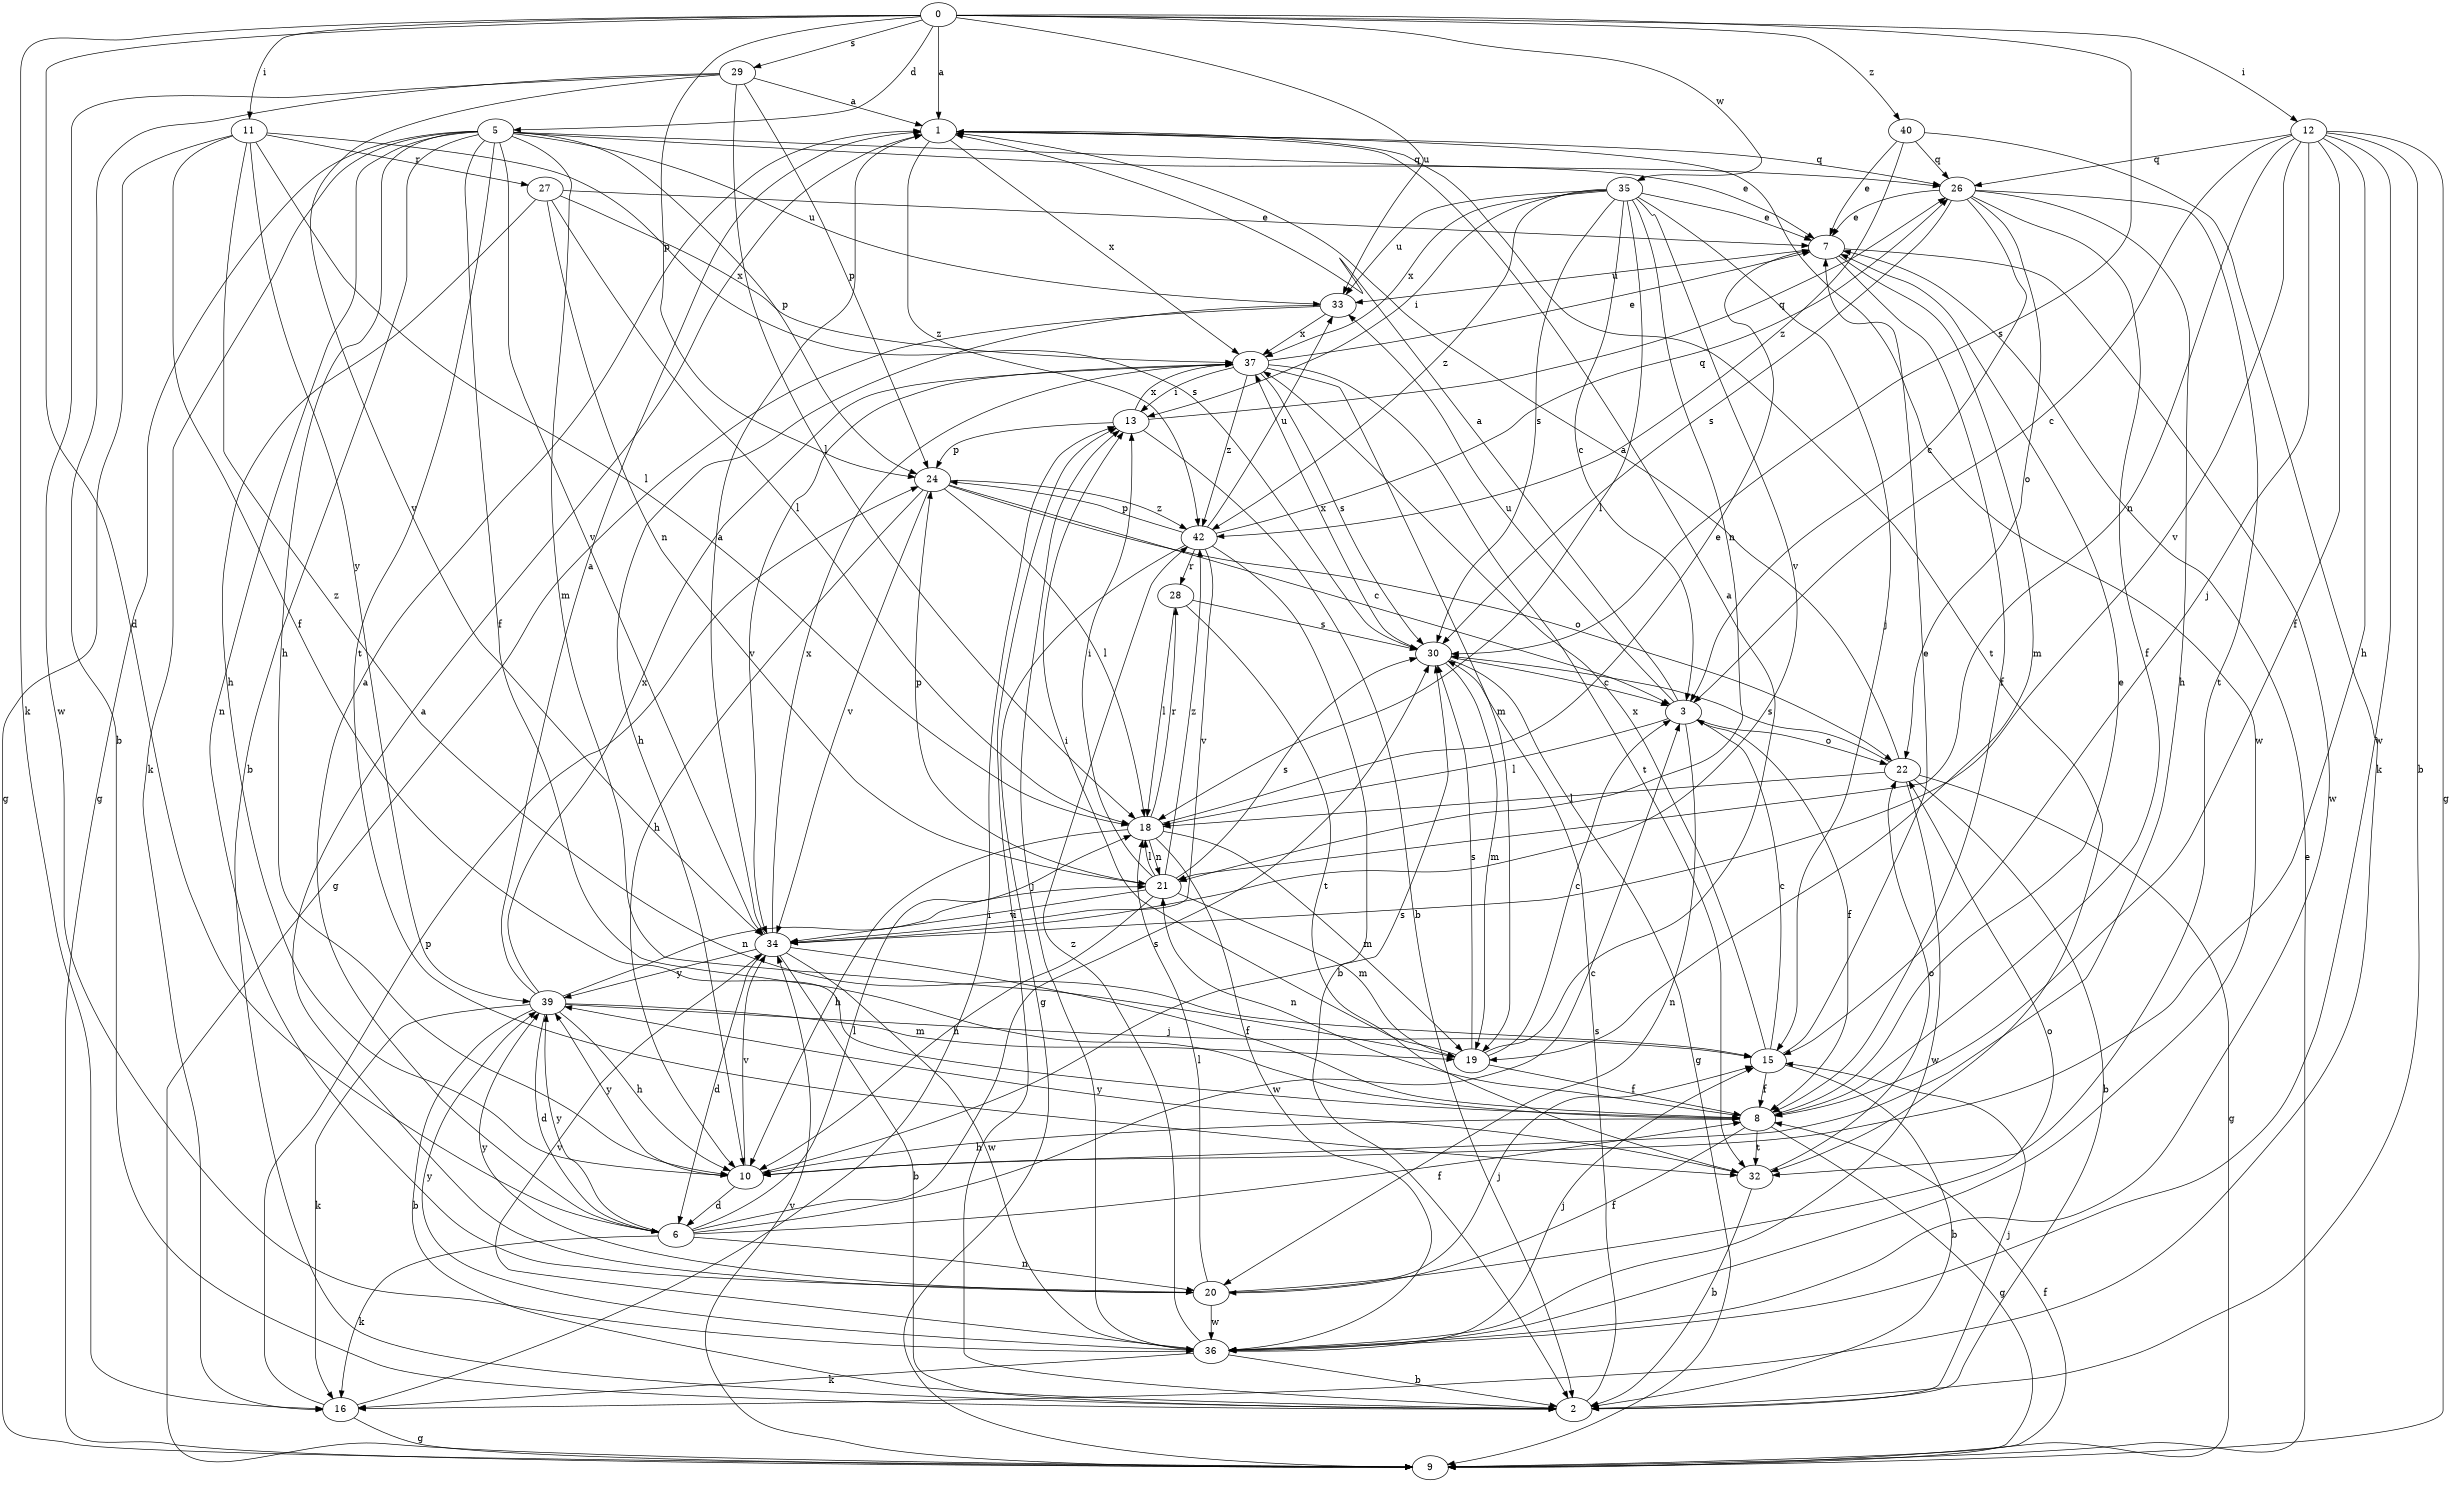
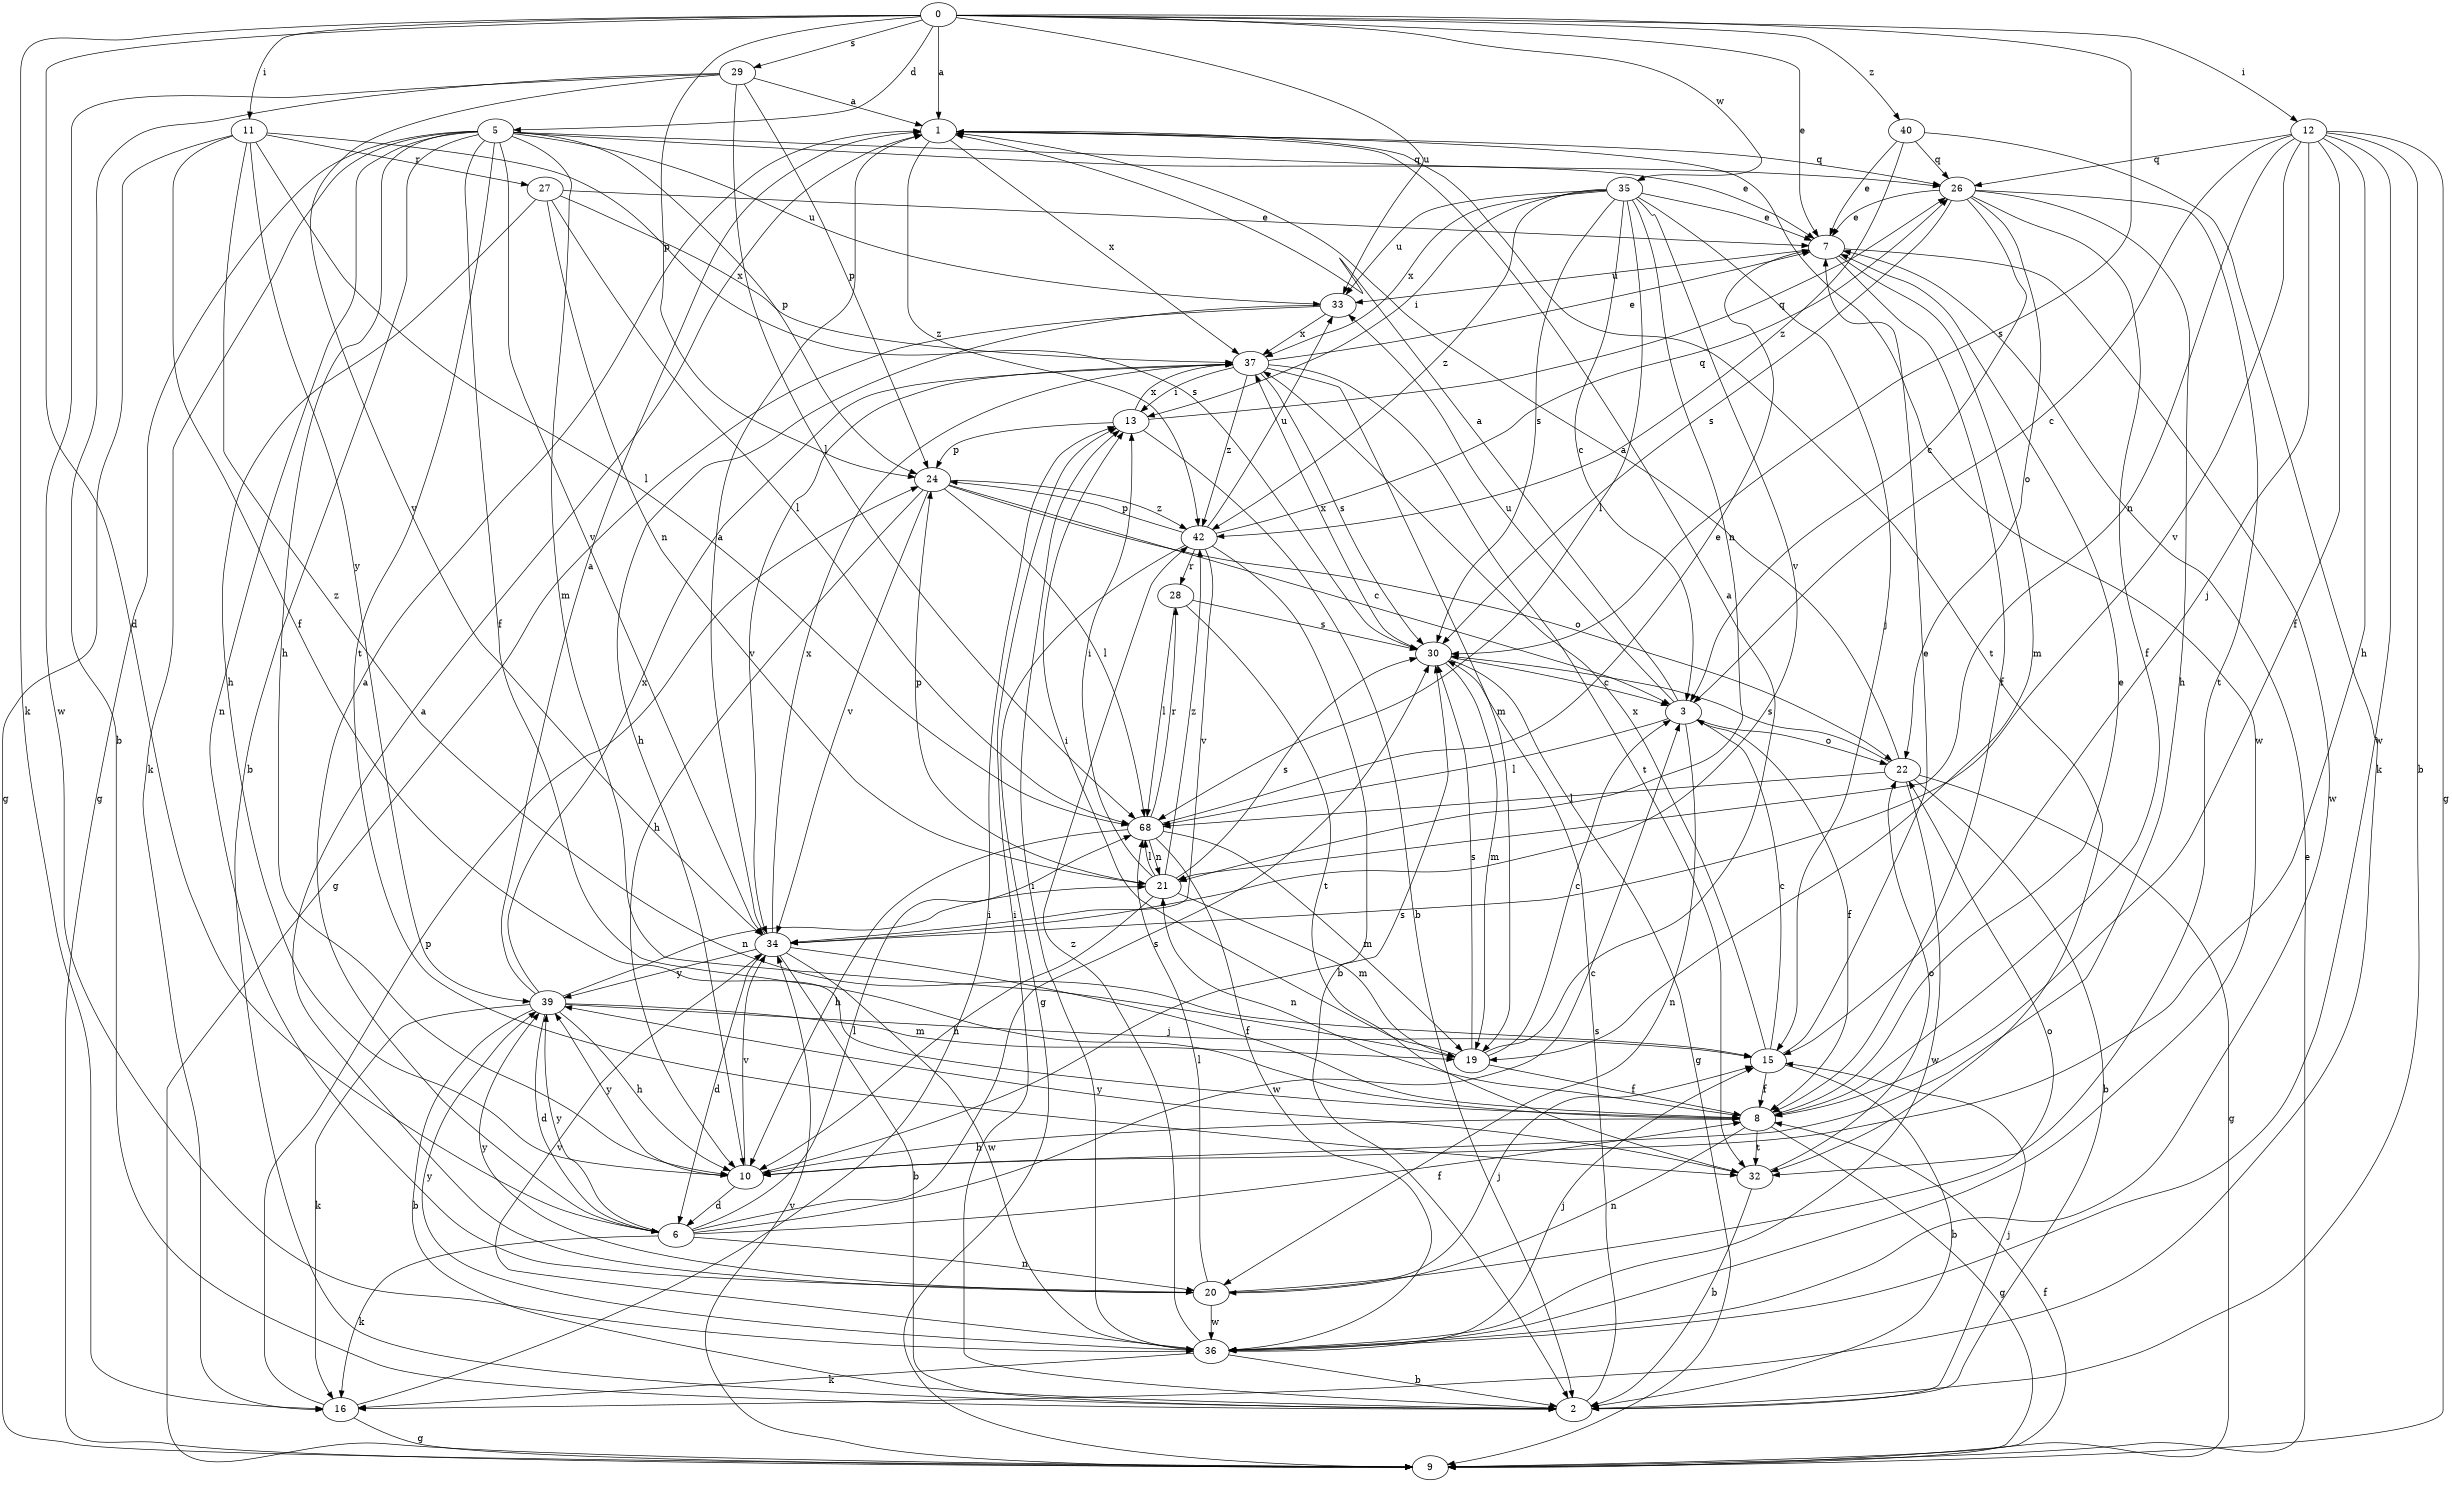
  strict digraph {
    0
    1
    5
    6
    7
    11
    12
    16
    24
    29
    30
    33
    35
    40
    26
    32
    36
    n18 [label=37]
    42
    2
    8
    20
    9
    10
    19
    34
    3
-   18
+   18 [label=68]
    39
    15
    27
    21
    13
    22
    28
    0 -> 1 [label=a]
    0 -> 5 [label=d]
    0 -> 6 [label=d]
+   0 -> 7 [label=e]
    0 -> 11 [label=i]
    0 -> 12 [label=i]
    0 -> 16 [label=k]
    0 -> 24 [label=p]
    0 -> 29 [label=s]
    0 -> 30 [label=s]
    0 -> 33 [label=u]
    0 -> 35 [label=w]
    0 -> 40 [label=z]
    1 -> 26 [label=q]
    1 -> 32 [label=t]
    1 -> 36 [label=w]
    1 -> n18 [label=x]
    1 -> 42 [label=z]
    5 -> 7 [label=e]
    5 -> 16 [label=k]
    5 -> 24 [label=p]
    5 -> 33 [label=u]
    5 -> 26 [label=q]
    5 -> 32 [label=t]
    5 -> 2 [label=b]
    5 -> 8 [label=f]
    5 -> 20 [label=n]
    5 -> 9 [label=g]
    5 -> 10 [label=h]
    5 -> 19 [label=m]
    5 -> 34 [label=v]
    6 -> 1 [label=a]
    6 -> 16 [label=k]
    6 -> 30 [label=s]
    6 -> 8 [label=f]
    6 -> 20 [label=n]
    6 -> 3 [label=c]
    6 -> 18 [label=l]
    6 -> 39 [label=y]
    7 -> 33 [label=u]
    7 -> 36 [label=w]
    7 -> 8 [label=f]
    7 -> 19 [label=m]
    11 -> 30 [label=s]
    11 -> 8 [label=f]
    11 -> 9 [label=g]
    11 -> 18 [label=l]
    11 -> 39 [label=y]
    11 -> 15 [label=z]
    11 -> 27 [label=r]
    12 -> 26 [label=q]
    12 -> 36 [label=w]
    12 -> 2 [label=b]
    12 -> 8 [label=f]
    12 -> 9 [label=g]
    12 -> 10 [label=h]
    12 -> 34 [label=v]
    12 -> 3 [label=c]
    12 -> 15 [label=j]
    12 -> 21 [label=n]
    16 -> 24 [label=p]
    16 -> 9 [label=g]
    16 -> 13 [label=i]
    24 -> 42 [label=z]
    24 -> 10 [label=h]
    24 -> 34 [label=v]
    24 -> 3 [label=c]
    24 -> 18 [label=l]
    24 -> 22 [label=o]
    29 -> 1 [label=a]
    29 -> 24 [label=p]
    29 -> 36 [label=w]
    29 -> 2 [label=b]
    29 -> 34 [label=v]
    29 -> 18 [label=l]
    30 -> n18 [label=x]
    30 -> 9 [label=g]
    30 -> 19 [label=m]
    30 -> 3 [label=c]
    33 -> n18 [label=x]
    33 -> 9 [label=g]
    33 -> 10 [label=h]
    35 -> 7 [label=e]
    35 -> 30 [label=s]
    35 -> 33 [label=u]
    35 -> n18 [label=x]
    35 -> 42 [label=z]
    35 -> 34 [label=v]
    35 -> 3 [label=c]
    35 -> 18 [label=l]
    35 -> 15 [label=j]
    35 -> 21 [label=n]
    35 -> 13 [label=i]
    40 -> 7 [label=e]
    40 -> 16 [label=k]
    40 -> 26 [label=q]
    40 -> 42 [label=z]
    26 -> 7 [label=e]
    26 -> 30 [label=s]
    26 -> 32 [label=t]
    26 -> 8 [label=f]
    26 -> 10 [label=h]
    26 -> 3 [label=c]
    26 -> 22 [label=o]
    32 -> 2 [label=b]
    32 -> 39 [label=y]
    32 -> 22 [label=o]
    36 -> 16 [label=k]
    36 -> 42 [label=z]
    36 -> 2 [label=b]
    36 -> 34 [label=v]
    36 -> 39 [label=y]
    36 -> 15 [label=j]
-   36 -> 13 [label=j]
+   36 -> 13 [label=i]
    n18 -> 7 [label=e]
    n18 -> 30 [label=s]
    n18 -> 32 [label=t]
    n18 -> 42 [label=z]
    n18 -> 19 [label=m]
    n18 -> 34 [label=v]
    n18 -> 13 [label=i]
    42 -> 24 [label=p]
    42 -> 33 [label=u]
    42 -> 26 [label=q]
    42 -> 2 [label=b]
    42 -> 9 [label=g]
    42 -> 34 [label=v]
    42 -> 28 [label=r]
    2 -> 30 [label=s]
    2 -> 15 [label=j]
    2 -> 13 [label=i]
    8 -> 7 [label=e]
    8 -> 32 [label=t]
-   8 -> 20 [label=f]
+   8 -> 20 [label=n]
    8 -> 9 [label=g]
    8 -> 10 [label=h]
    8 -> 21 [label=n]
    20 -> 1 [label=a]
    20 -> 36 [label=w]
    20 -> 18 [label=l]
    20 -> 39 [label=y]
    20 -> 15 [label=j]
    20 -> 22 [label=o]
    9 -> 7 [label=e]
    9 -> 8 [label=f]
    9 -> 34 [label=v]
    10 -> 6 [label=d]
    10 -> 30 [label=s]
    10 -> 34 [label=v]
    10 -> 39 [label=y]
    19 -> 1 [label=a]
    19 -> 30 [label=s]
    19 -> 8 [label=f]
    19 -> 3 [label=c]
    19 -> 13 [label=i]
    34 -> 1 [label=a]
    34 -> 6 [label=d]
    34 -> 36 [label=w]
    34 -> n18 [label=x]
    34 -> 2 [label=b]
    34 -> 8 [label=f]
    34 -> 39 [label=y]
    3 -> 1 [label=a]
    3 -> 33 [label=u]
    3 -> 8 [label=f]
    3 -> 20 [label=n]
    3 -> 18 [label=l]
    3 -> 22 [label=o]
    18 -> 7 [label=e]
    18 -> 36 [label=w]
    18 -> 10 [label=h]
    18 -> 19 [label=m]
    18 -> 21 [label=n]
    18 -> 28 [label=r]
    39 -> 1 [label=a]
    39 -> 6 [label=d]
    39 -> 16 [label=k]
    39 -> n18 [label=x]
    39 -> 2 [label=b]
    39 -> 10 [label=h]
    39 -> 19 [label=m]
    39 -> 15 [label=j]
    39 -> 21 [label=n]
    15 -> 7 [label=e]
    15 -> n18 [label=x]
    15 -> 2 [label=b]
    15 -> 8 [label=f]
    15 -> 3 [label=c]
    27 -> 7 [label=e]
    27 -> n18 [label=x]
    27 -> 10 [label=h]
    27 -> 18 [label=l]
    27 -> 21 [label=n]
    21 -> 24 [label=p]
    21 -> 30 [label=s]
    21 -> 42 [label=z]
    21 -> 10 [label=h]
    21 -> 19 [label=m]
-   21 -> 34 [label=v]
    21 -> 18 [label=l]
    21 -> 13 [label=i]
    13 -> 24 [label=p]
    13 -> 26 [label=q]
    13 -> n18 [label=x]
    13 -> 2 [label=b]
    22 -> 1 [label=a]
    22 -> 30 [label=s]
    22 -> 36 [label=w]
    22 -> 2 [label=b]
    22 -> 9 [label=g]
    22 -> 18 [label=l]
    28 -> 30 [label=s]
    28 -> 32 [label=t]
    28 -> 18 [label=l]
  }
